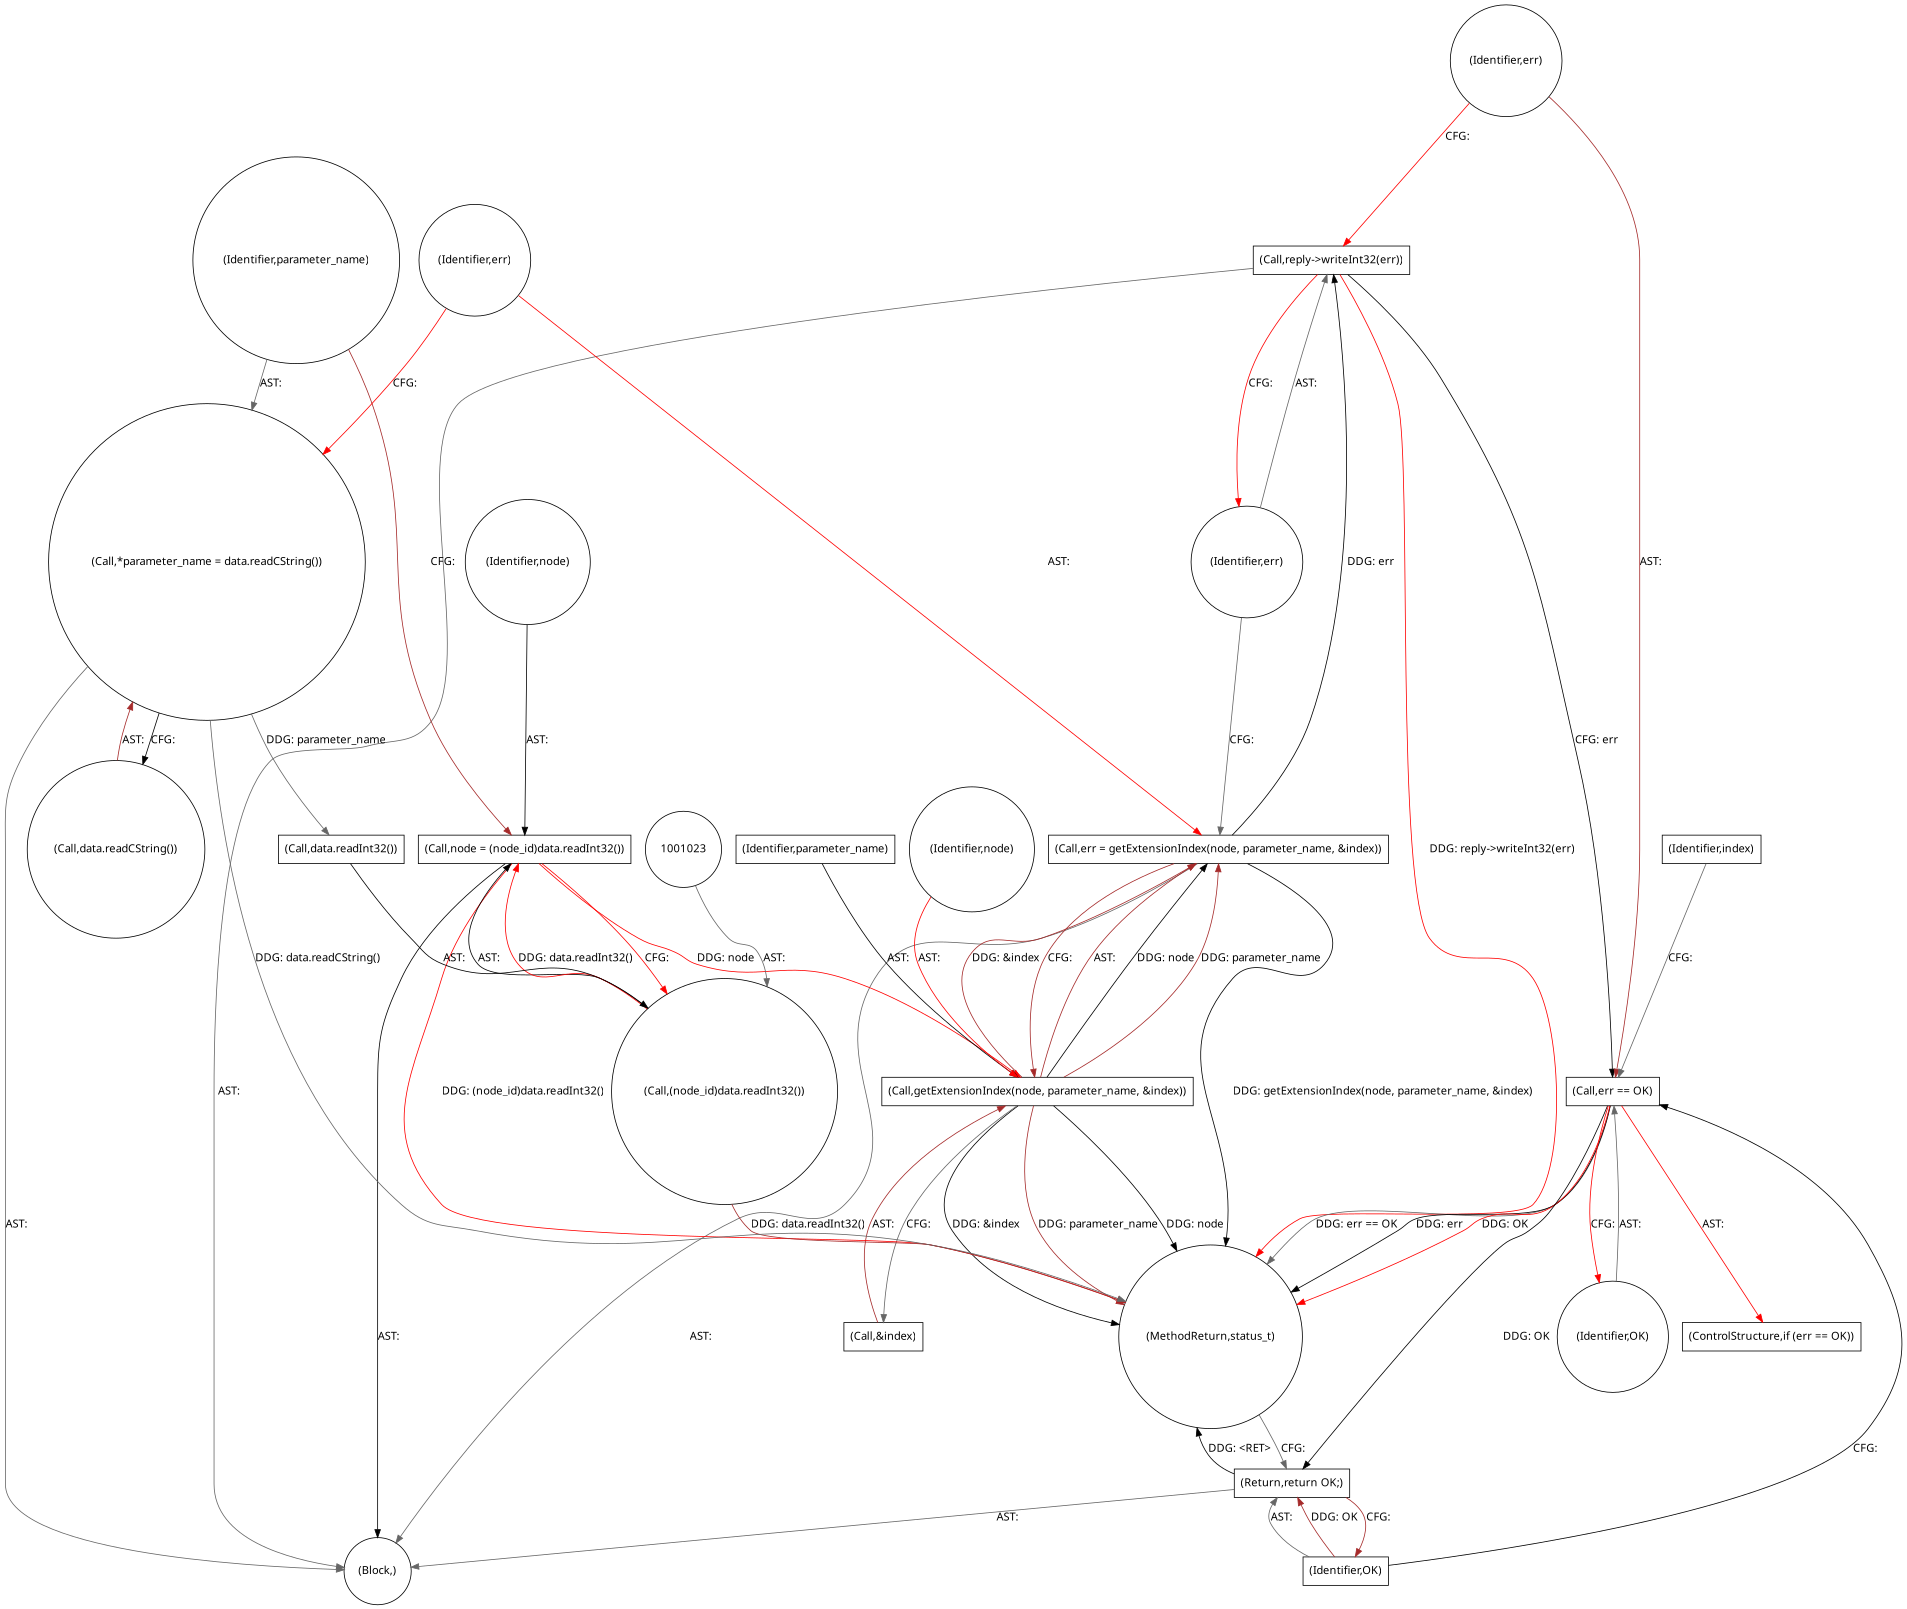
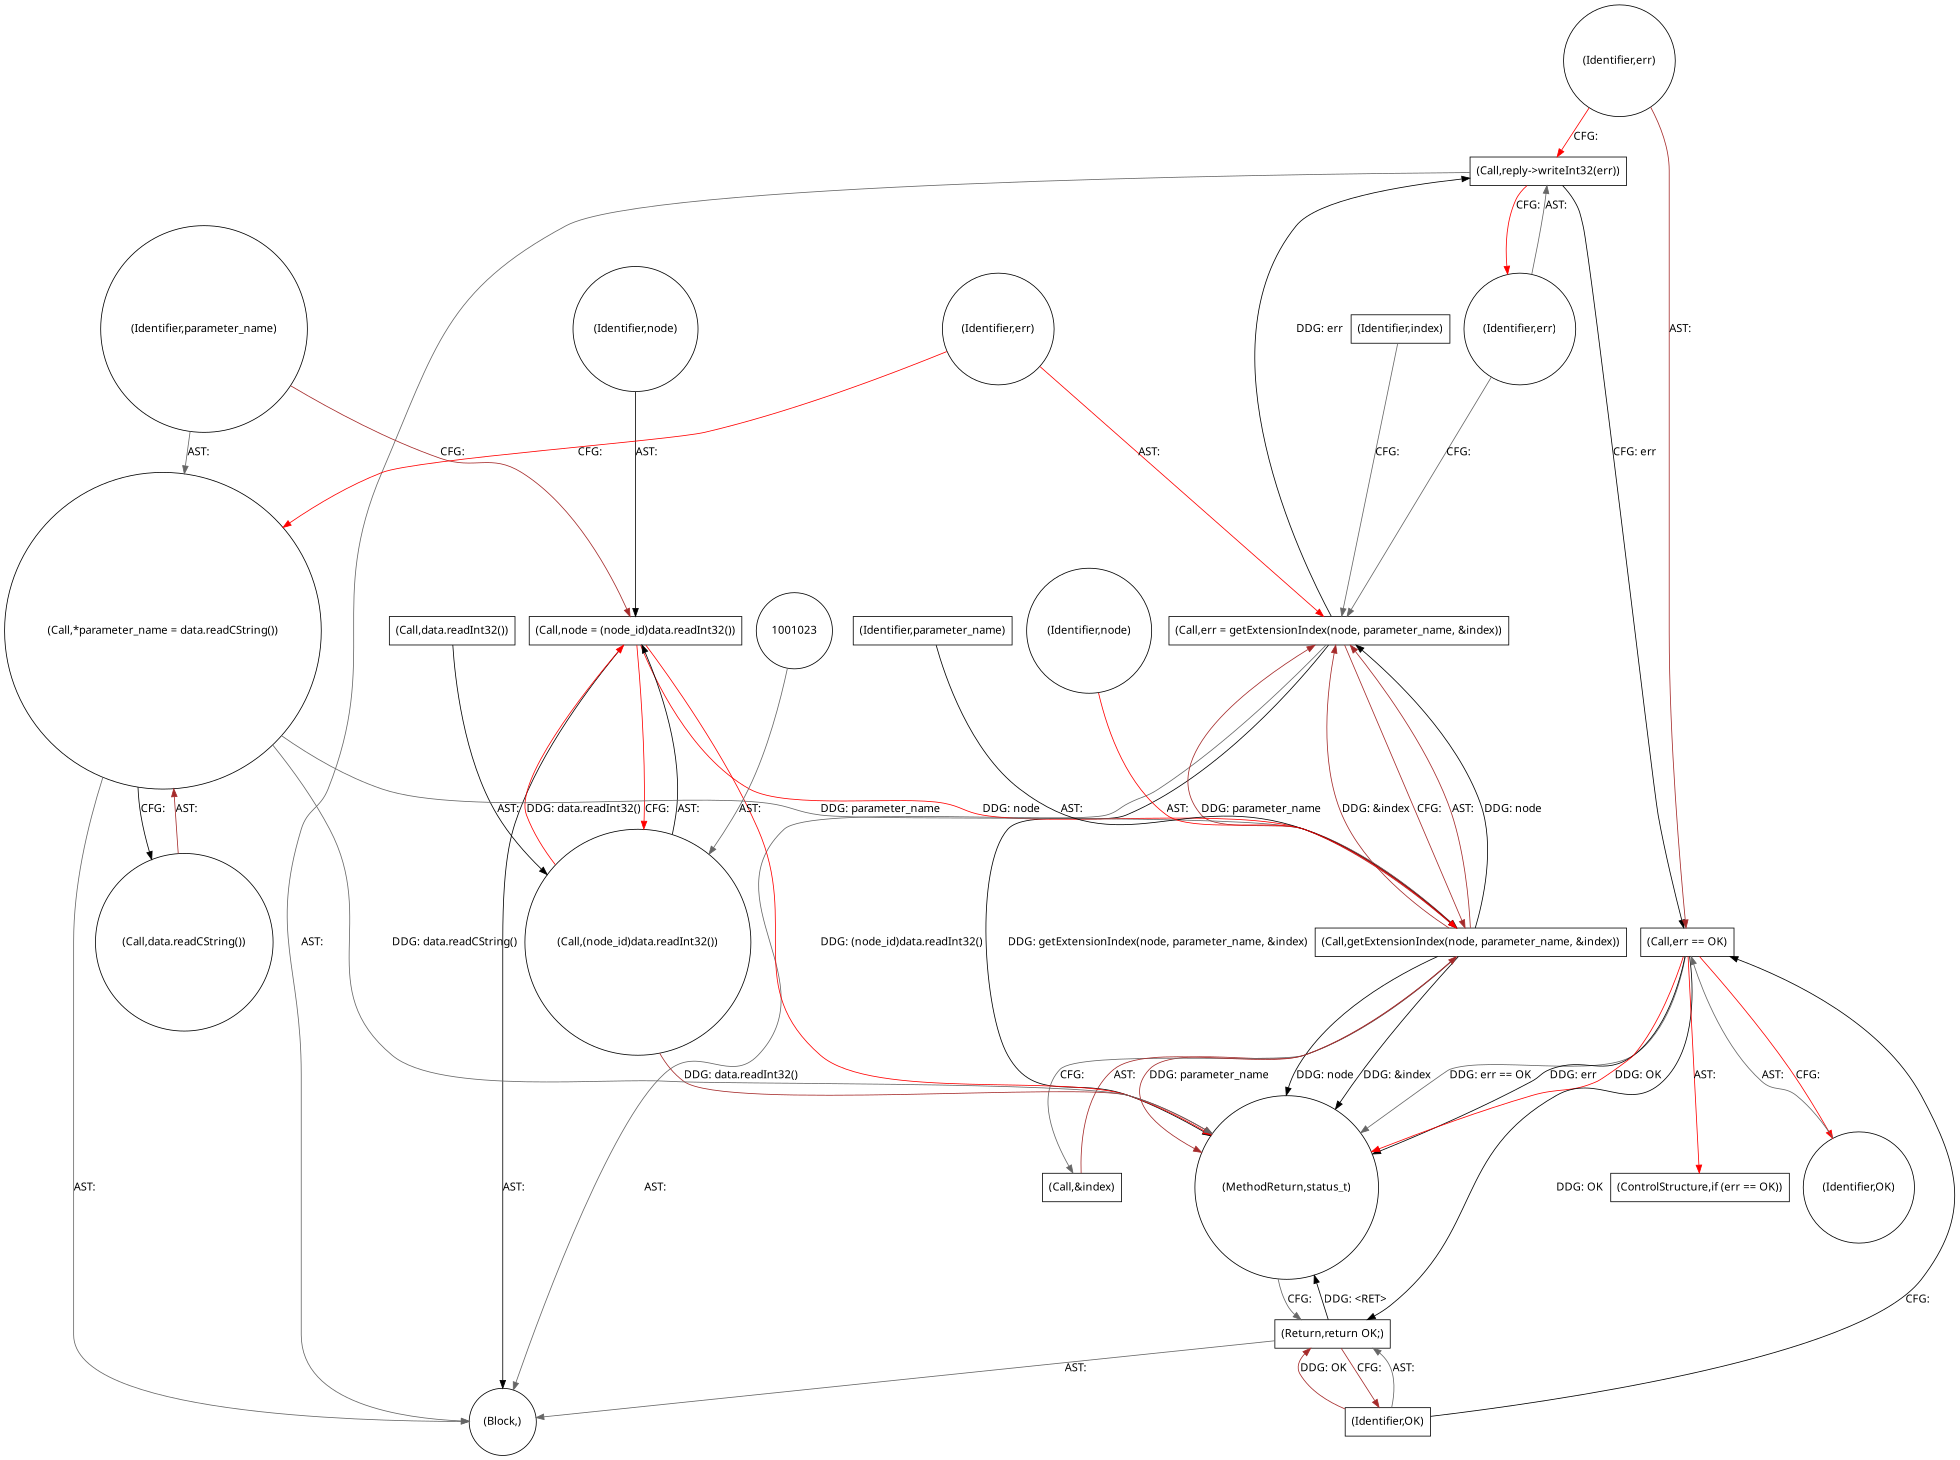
  digraph {
    fontname="Noto Sans"
    node [fontname="Noto Sans" shape=circle]
    edge [color=black fontname="Noto Sans"]
    n1 [label="(Call,reply->writeInt32(err))" shape=box]
    n2 [label="(Call,err == OK)" shape=box]
    n3 [label="(Identifier,err)"]
    n4 [label="(Block,)"]
    n5 [label="(MethodReturn,status_t)"]
    n6 [label="(Return,return OK;)" shape=box]
    n7 [label="(Identifier,OK)"]
    n8 [label="(ControlStructure,if (err == OK))" shape=box]
    n9 [label="(Call,err = getExtensionIndex(node, parameter_name, &index))" shape=box]
    n10 [label="(Call,getExtensionIndex(node, parameter_name, &index))" shape=box]
    n11 [label="(Call,&index)" shape=box]
    n12 [label="(Call,node = (node_id)data.readInt32())" shape=box]
    n13 [label="(Call,(node_id)data.readInt32())"]
    n14 [label="(Call,data.readInt32())" shape=box]
    n15 [label="(Call,*parameter_name = data.readCString())"]
    n16 [label="(Call,data.readCString())"]
    n17 [label="(Identifier,OK)" shape=box]
    n18 [label="(Identifier,parameter_name)" shape=box]
    n19 [label="(Identifier,parameter_name)"]
    n20 [label="(Identifier,node)"]
    n21 [label="(Identifier,err)"]
    n22 [label="(Identifier,index)" shape=box]
    n23 [label="(Identifier,node)"]
    n24 [label="(Identifier,err)"]
    1001023
    n1 -> n2 [label="CFG: err"]
    n1 -> n3 [color=red label="CFG: "]
    n1 -> n4 [color=gray40 label="AST: "]
-   n1 -> n5 [color=red label="DDG: reply->writeInt32(err)"]
    n2 -> n5 [color=gray40 label="DDG: err == OK"]
    n2 -> n5 [label="DDG: err"]
    n2 -> n5 [color=red label="DDG: OK"]
    n2 -> n6 [label="DDG: OK"]
    n2 -> n7 [color=red label="CFG: "]
    n2 -> n8 [color=red label="AST: "]
    n3 -> n1 [color=gray40 label="AST: "]
    n3 -> n9 [color=gray40 label="CFG: "]
    n5 -> n6 [color=gray40 label="CFG: "]
    n6 -> n4 [color=gray40 label="AST: "]
    n6 -> n5 [label="DDG: <RET>"]
    n6 -> n17 [color=brown label="CFG: "]
    n7 -> n2 [color=gray40 label="AST: "]
    n9 -> n1 [label="DDG: err"]
    n9 -> n4 [color=gray40 label="AST: "]
    n9 -> n5 [label="DDG: getExtensionIndex(node, parameter_name, &index)"]
    n9 -> n10 [color=brown label="CFG: "]
    n10 -> n5 [label="DDG: &index"]
    n10 -> n5 [color=brown label="DDG: parameter_name"]
    n10 -> n5 [label="DDG: node"]
    n10 -> n9 [color=brown label="AST: "]
    n10 -> n9 [label="DDG: node"]
    n10 -> n9 [color=brown label="DDG: parameter_name"]
    n10 -> n9 [color=brown label="DDG: &index"]
    n10 -> n11 [color=gray40 label="CFG: "]
    n11 -> n10 [color=brown label="AST: "]
    n12 -> n4 [label="AST: "]
    n12 -> n5 [color=red label="DDG: (node_id)data.readInt32()"]
    n12 -> n10 [color=red label="DDG: node"]
    n12 -> n13 [color=red label="CFG: "]
    n13 -> n5 [color=brown label="DDG: data.readInt32()"]
    n13 -> n12 [label="AST: "]
    n13 -> n12 [color=red label="DDG: data.readInt32()"]
    n14 -> n13 [label="AST: "]
    n15 -> n4 [color=gray40 label="AST: "]
    n15 -> n5 [color=gray40 label="DDG: data.readCString()"]
-   n15 -> n14 [color=gray40 label="DDG: parameter_name"]
+   n15 -> n10 [color=gray40 label="DDG: parameter_name"]
    n15 -> n16 [label="CFG: "]
    n16 -> n15 [color=brown label="AST: "]
    n17 -> n2 [label="CFG: "]
    n17 -> n6 [color=gray40 label="AST: "]
    n17 -> n6 [color=brown label="DDG: OK"]
    n18 -> n10 [label="AST: "]
    n19 -> n12 [color=brown label="CFG: "]
    n19 -> n15 [color=gray40 label="AST: "]
    n20 -> n10 [color=red label="AST: "]
    n21 -> n1 [color=red label="CFG: "]
    n21 -> n2 [color=brown label="AST: "]
-   n22 -> n2 [color=gray40 label="CFG: "]
+   n22 -> n9 [color=gray40 label="CFG: "]
    n23 -> n12 [label="AST: "]
    n24 -> n9 [color=red label="AST: "]
    n24 -> n15 [color=red label="CFG: "]
    1001023 -> n13 [color=gray40 label="AST: "]
  }
